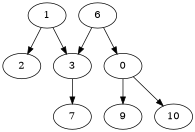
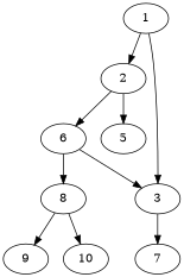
  digraph {
    node [alpha=0.10]
    1 [alpha=0.02 expect_size=26598400]
    2 [expect_size=37931008]
    3 [alpha=0.15 expect_size=42594304]
+   5 [alpha=0.08 expect_size=50817024]
    6 [alpha=0.16 expect_size=5436416]
    7 [alpha=0.19 expect_size=6760448]
-   8 [expect_size=28526592 label=0]
+   8 [expect_size=28526592]
    9 [alpha=0.12 expect_size=25266176]
    10 [alpha=0.14 expect_size=40340480]
    1 -> 2
    1 -> 3
+   2 -> 5
+   2 -> 6
    3 -> 7
    6 -> 3
    6 -> 8
    8 -> 9
    8 -> 10
  }
